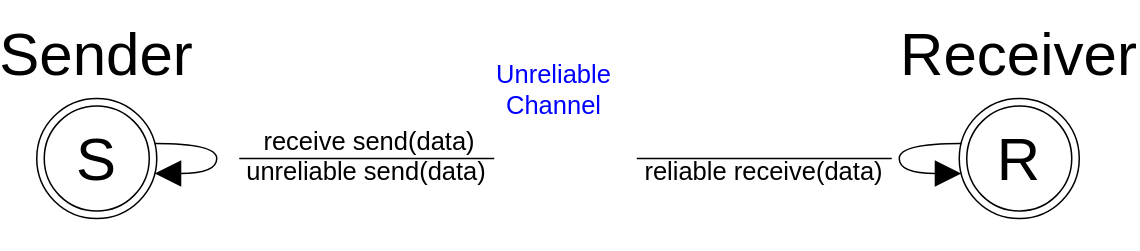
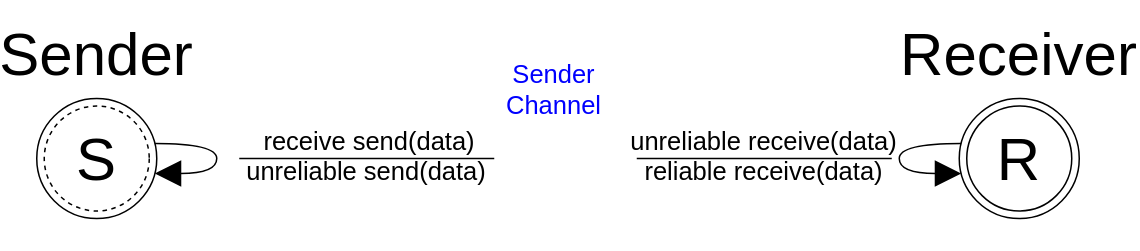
  <mxCell id="0" />
  <mxCell id="1" parent="0" />
  <mxCell id="2" value="receive send(data)" style="text;html=1;strokeColor=none;fillColor=none;align=center;verticalAlign=middle;whiteSpace=wrap;rounded=0;fontSize=17;" vertex="1" parent="1"><mxGeometry x="167.5" y="85" width="147.5" height="20" as="geometry" /></mxCell>
  <mxCell id="3" value="unreliable send(data)" style="text;html=1;strokeColor=none;fillColor=none;align=center;verticalAlign=middle;whiteSpace=wrap;rounded=0;fontSize=17;" vertex="1" parent="1"><mxGeometry x="155" y="105" width="170" height="20" as="geometry" /></mxCell>
  <mxCell id="4" value="" style="ellipse;whiteSpace=wrap;html=1;aspect=fixed;fontSize=20;" vertex="1" parent="1"><mxGeometry x="20" y="65" width="80" height="80" as="geometry" /></mxCell>
- <mxCell id="5" value="S" style="ellipse;whiteSpace=wrap;html=1;aspect=fixed;fontSize=40;" vertex="1" parent="1"><mxGeometry x="25" y="70" width="70" height="70" as="geometry" /></mxCell>
+ <mxCell id="5" value="S" style="ellipse;whiteSpace=wrap;html=1;aspect=fixed;fontSize=40;dashed=1;" vertex="1" parent="1"><mxGeometry x="25" y="70" width="70" height="70" as="geometry" /></mxCell>
  <mxCell id="6" value="" style="ellipse;whiteSpace=wrap;html=1;aspect=fixed;fontSize=20;" vertex="1" parent="1"><mxGeometry x="635" y="65" width="80" height="80" as="geometry" /></mxCell>
  <mxCell id="7" value="R" style="ellipse;whiteSpace=wrap;html=1;aspect=fixed;fontSize=40;" vertex="1" parent="1"><mxGeometry x="640" y="70" width="70" height="70" as="geometry" /></mxCell>
  <mxCell id="8" value="Sender" style="text;html=1;strokeColor=none;fillColor=none;align=center;verticalAlign=middle;whiteSpace=wrap;rounded=0;fontSize=40;" vertex="1" parent="1"><mxGeometry x="30" y="20" width="60" height="30" as="geometry" /></mxCell>
  <mxCell id="9" value="Receiver" style="text;html=1;strokeColor=none;fillColor=none;align=center;verticalAlign=middle;whiteSpace=wrap;rounded=0;fontSize=40;" vertex="1" parent="1"><mxGeometry x="640" y="20" width="70" height="30" as="geometry" /></mxCell>
  <mxCell id="10" value="" style="endArrow=none;html=1;fontSize=40;endSize=15;curved=1;entryX=1;entryY=0;entryDx=0;entryDy=0;exitX=0;exitY=0;exitDx=0;exitDy=0;" edge="1" parent="1" source="3" target="3"><mxGeometry width="50" height="50" relative="1" as="geometry"><mxPoint x="202.5" y="105" as="sourcePoint" /><mxPoint x="312.5" y="105" as="targetPoint" /></mxGeometry></mxCell>
  <mxCell id="11" style="edgeStyle=orthogonalEdgeStyle;html=1;fontSize=40;curved=1;endArrow=block;endFill=1;endSize=15;" edge="1" parent="1" source="4" target="4"><mxGeometry relative="1" as="geometry"><Array as="points"><mxPoint x="140" y="115" /></Array></mxGeometry></mxCell>
  <mxCell id="12" style="edgeStyle=orthogonalEdgeStyle;curved=1;html=1;fontSize=40;endArrow=block;endFill=1;endSize=15;" edge="1" parent="1" source="6" target="6"><mxGeometry relative="1" as="geometry"><Array as="points"><mxPoint x="595" y="105" /></Array></mxGeometry></mxCell>
+ <mxCell id="13" value="unreliable receive(data)" style="text;html=1;strokeColor=none;fillColor=none;align=center;verticalAlign=middle;whiteSpace=wrap;rounded=0;fontSize=17;" vertex="1" parent="1"><mxGeometry x="415" y="85" width="180" height="20" as="geometry" /></mxCell>
  <mxCell id="14" value="reliable receive(data)" style="text;html=1;strokeColor=none;fillColor=none;align=center;verticalAlign=middle;whiteSpace=wrap;rounded=0;fontSize=17;" vertex="1" parent="1"><mxGeometry x="420" y="105" width="170" height="20" as="geometry" /></mxCell>
  <mxCell id="15" value="" style="endArrow=none;html=1;fontSize=40;endSize=15;curved=1;entryX=1;entryY=0;entryDx=0;entryDy=0;exitX=0;exitY=0;exitDx=0;exitDy=0;" edge="1" parent="1" source="14" target="14"><mxGeometry width="50" height="50" relative="1" as="geometry"><mxPoint x="467.5" y="105" as="sourcePoint" /><mxPoint x="577.5" y="105" as="targetPoint" /></mxGeometry></mxCell>
- <mxCell id="16" value="Unreliable&lt;br&gt;Channel" style="text;html=1;strokeColor=none;fillColor=none;align=center;verticalAlign=middle;whiteSpace=wrap;rounded=0;fontSize=17;fontColor=#0000FF;" vertex="1" parent="1"><mxGeometry x="325" y="50" width="80" height="20" as="geometry" /></mxCell>
+ <mxCell id="16" value="Sender&lt;br&gt;Channel" style="text;html=1;strokeColor=none;fillColor=none;align=center;verticalAlign=middle;whiteSpace=wrap;rounded=0;fontSize=17;fontColor=#0000FF;" vertex="1" parent="1"><mxGeometry x="325" y="50" width="80" height="20" as="geometry" /></mxCell>
